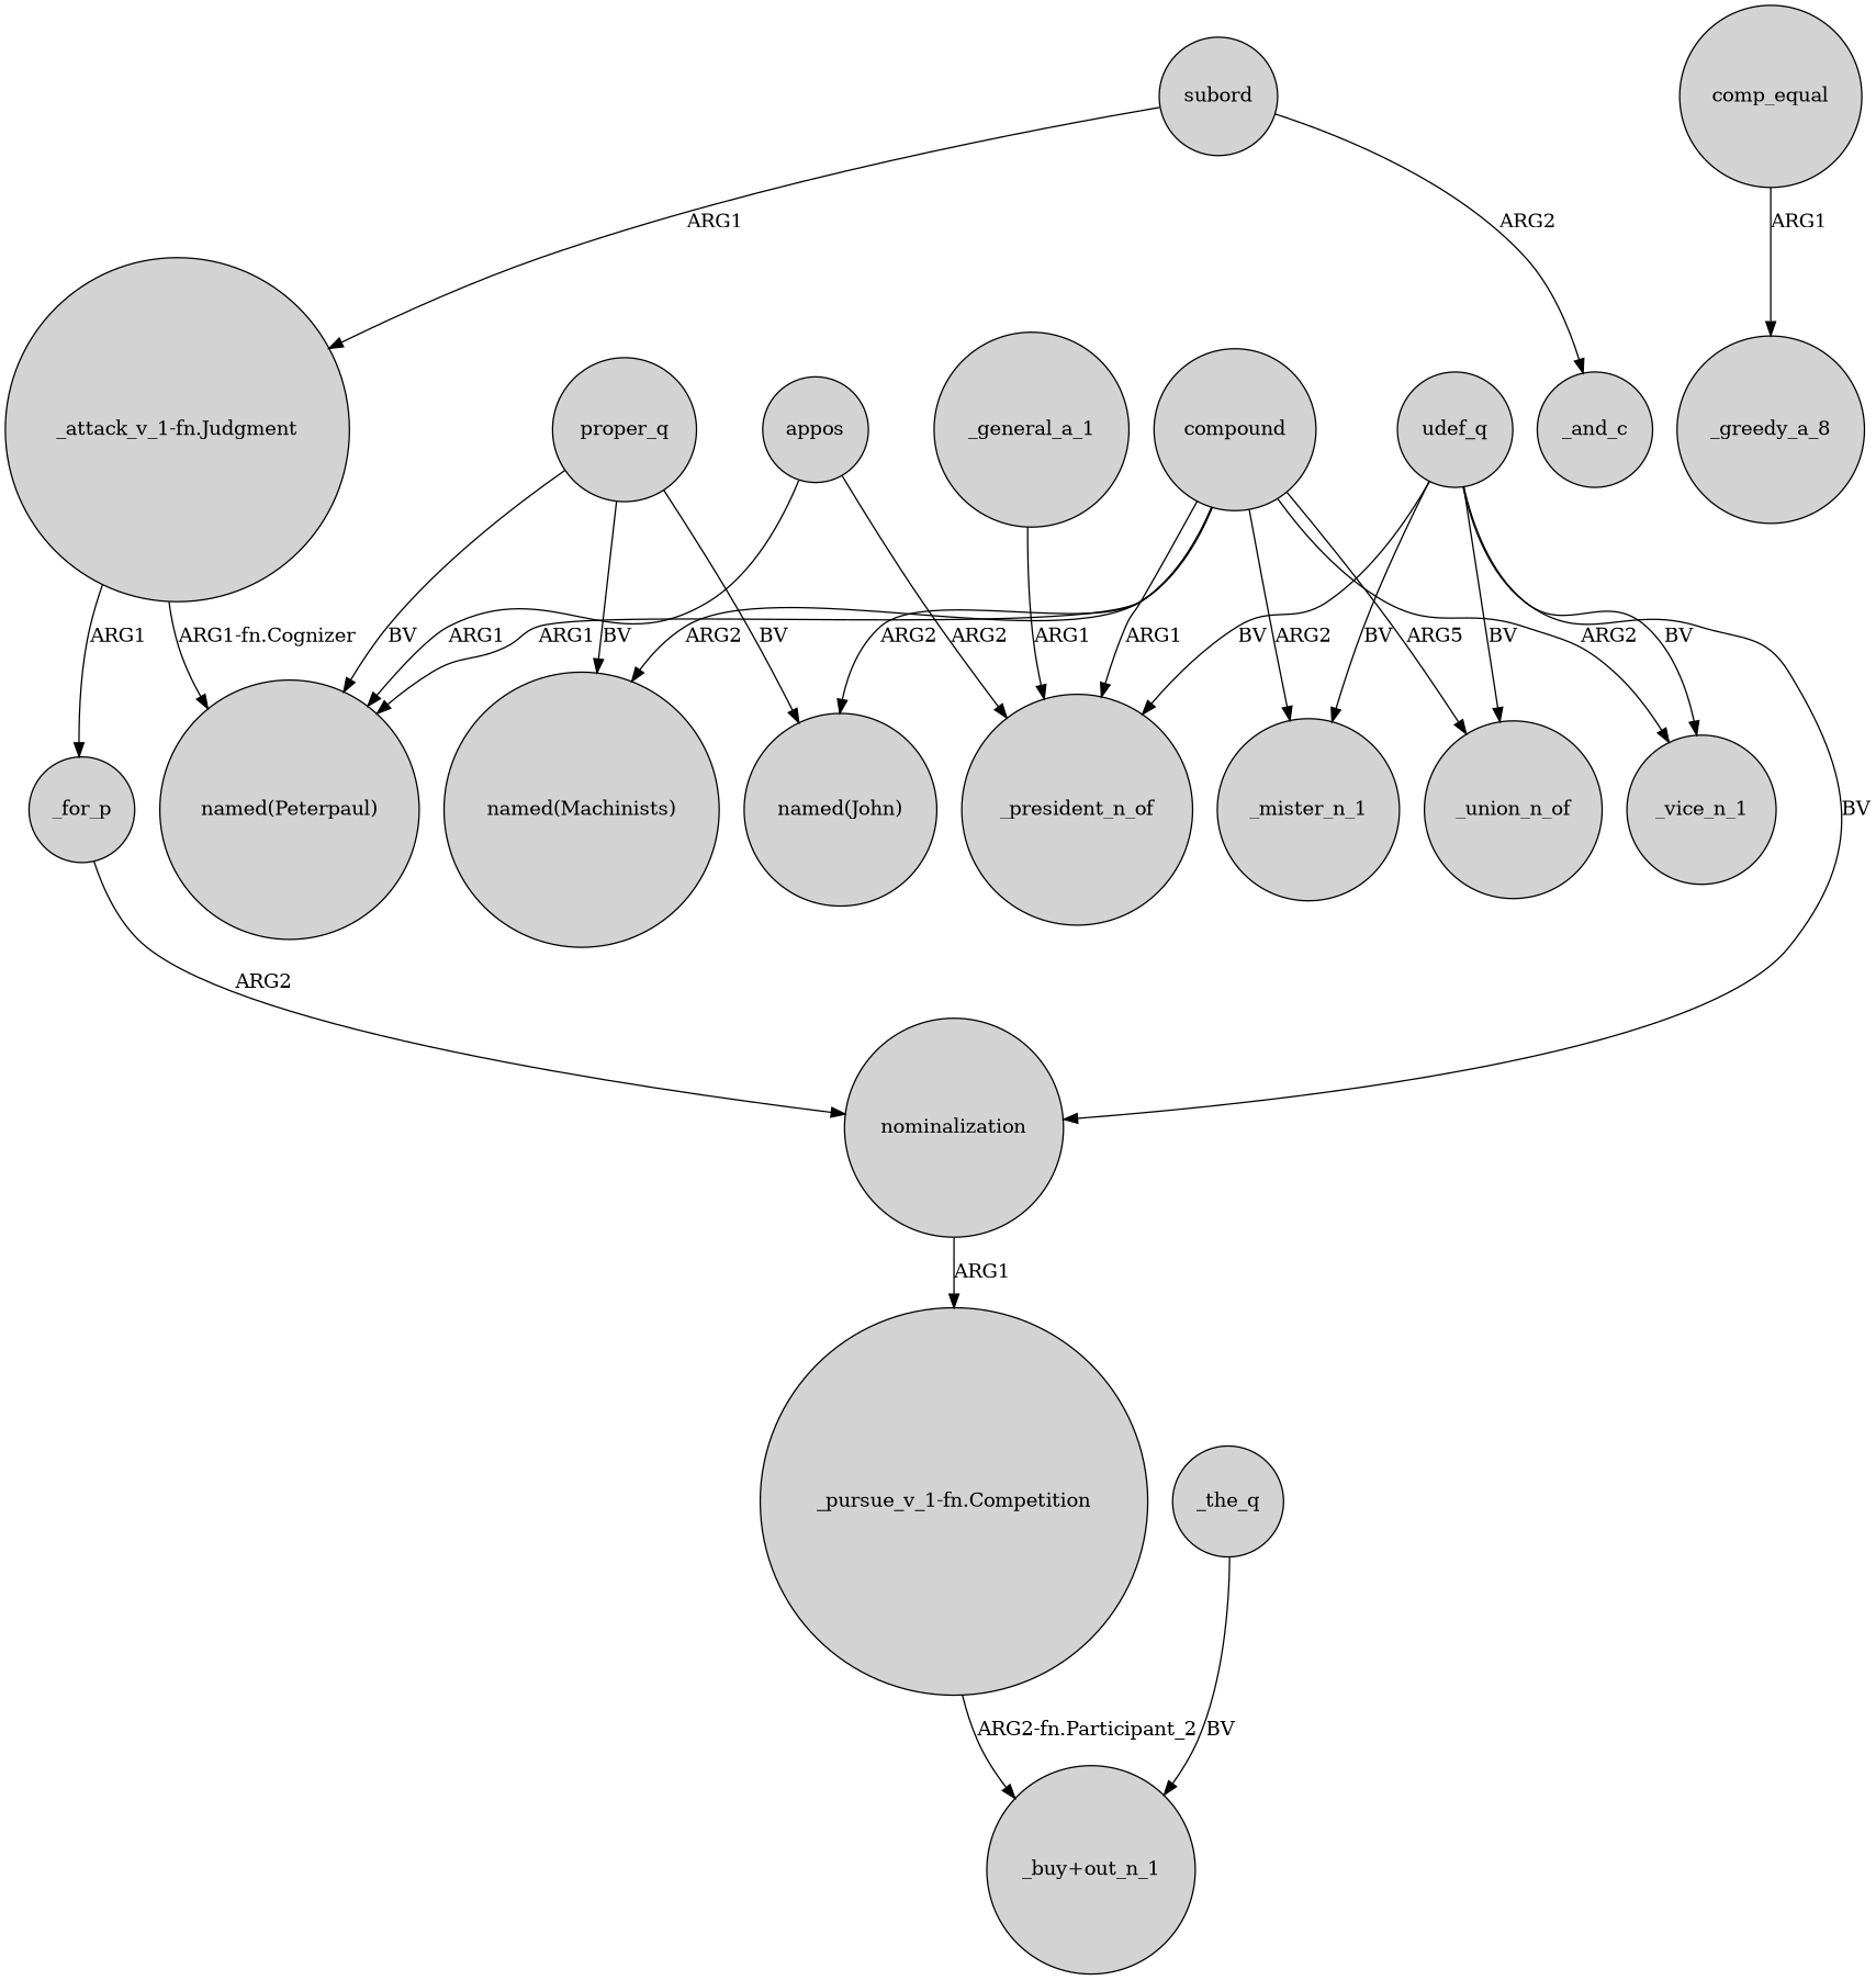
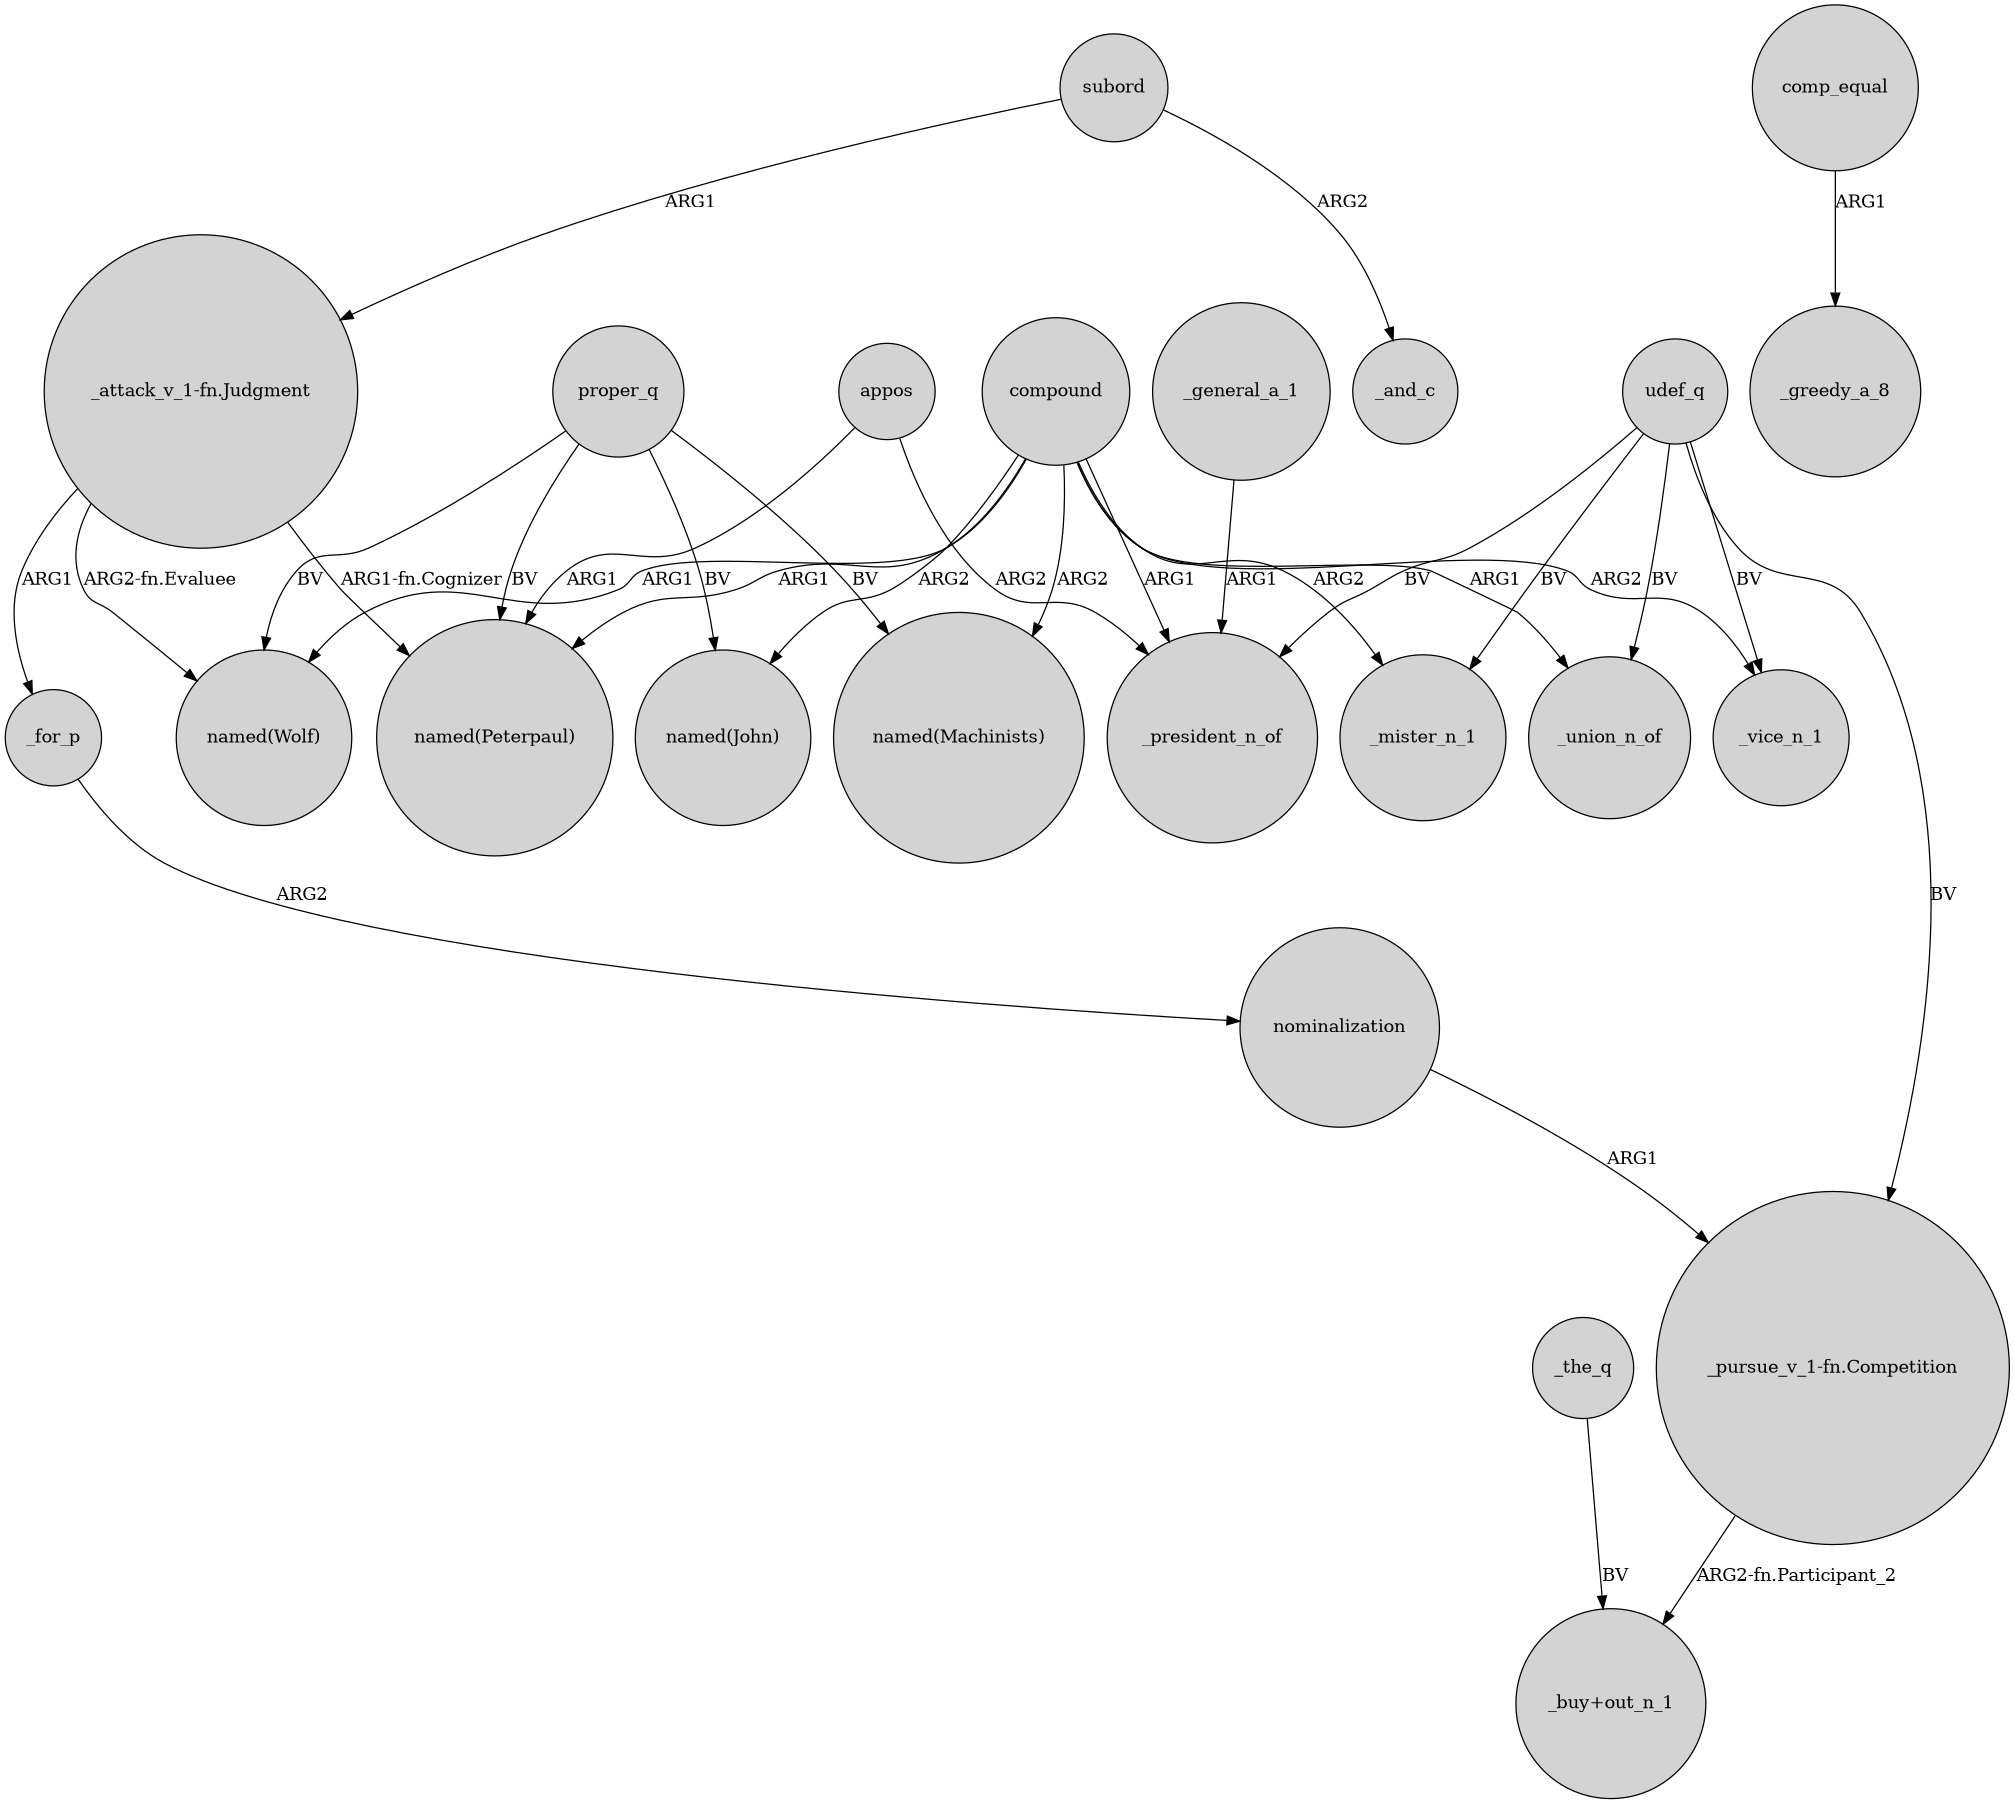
  digraph {
    node [shape=circle style=filled]
    appos
    _president_n_of
    "named(Peterpaul)"
    compound
    _mister_n_1
    _union_n_of
    "named(Machinists)"
+   "named(Wolf)"
    _vice_n_1
    "named(John)"
    proper_q
    udef_q
    nominalization
    "_pursue_v_1-fn.Competition"
    "_buy+out_n_1"
    "_attack_v_1-fn.Judgment"
    _for_p
    subord
    _and_c
    _the_q
    n21 [label=_greedy_a_8]
    comp_equal
    _general_a_1
    appos -> _president_n_of [label=ARG2]
    appos -> "named(Peterpaul)" [label=ARG1]
    compound -> _president_n_of [label=ARG1]
    compound -> "named(Peterpaul)" [label=ARG1]
    compound -> _mister_n_1 [label=ARG2]
-   compound -> _union_n_of [label=ARG5]
+   compound -> _union_n_of [label=ARG1]
    compound -> "named(Machinists)" [label=ARG2]
+   compound -> "named(Wolf)" [label=ARG1]
    compound -> _vice_n_1 [label=ARG2]
    compound -> "named(John)" [label=ARG2]
    proper_q -> "named(Peterpaul)" [label=BV]
    proper_q -> "named(Machinists)" [label=BV]
+   proper_q -> "named(Wolf)" [label=BV]
    proper_q -> "named(John)" [label=BV]
    udef_q -> _president_n_of [label=BV]
    udef_q -> _mister_n_1 [label=BV]
    udef_q -> _union_n_of [label=BV]
    udef_q -> _vice_n_1 [label=BV]
-   udef_q -> nominalization [label=BV]
+   udef_q -> "_pursue_v_1-fn.Competition" [label=BV]
    nominalization -> "_pursue_v_1-fn.Competition" [label=ARG1]
    "_pursue_v_1-fn.Competition" -> "_buy+out_n_1" [label="ARG2-fn.Participant_2"]
    "_attack_v_1-fn.Judgment" -> "named(Peterpaul)" [label="ARG1-fn.Cognizer"]
+   "_attack_v_1-fn.Judgment" -> "named(Wolf)" [label="ARG2-fn.Evaluee"]
    "_attack_v_1-fn.Judgment" -> _for_p [label=ARG1]
    _for_p -> nominalization [label=ARG2]
    subord -> "_attack_v_1-fn.Judgment" [label=ARG1]
    subord -> _and_c [label=ARG2]
    _the_q -> "_buy+out_n_1" [label=BV]
    comp_equal -> n21 [label=ARG1]
    _general_a_1 -> _president_n_of [label=ARG1]
  }
